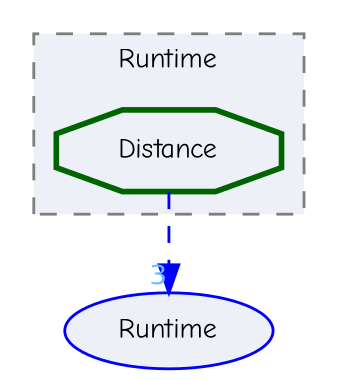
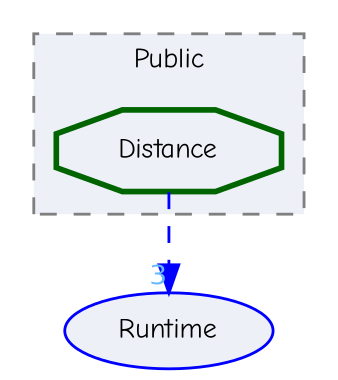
  digraph {
    compound=true
    fontname="Comic Neue"
    node [fillcolor="#edf0f7" fontname="Comic Neue" fontsize=10]
    n1 [color=darkgreen height=0.2 label=Distance shape=octagon style="filled,bold" width=0.4]
    n2 [color=blue height=0.2 label=Runtime shape=ellipse style=filled width=0.4]
    subgraph cluster_1 {
      bgcolor="#edf0f7"
      fontsize=10
-     label=Runtime
+     label=Public
      pencolor=grey50
      style="filled,dashed"
      n1
    }
    n1 -> n2 [color=blue fontcolor=steelblue1 fontname="Comic Neue" fontsize=10 headlabel=3 labeldistance=1.5 labelfontname=Helvetica labelfontsize=10 style=dashed]
  }
